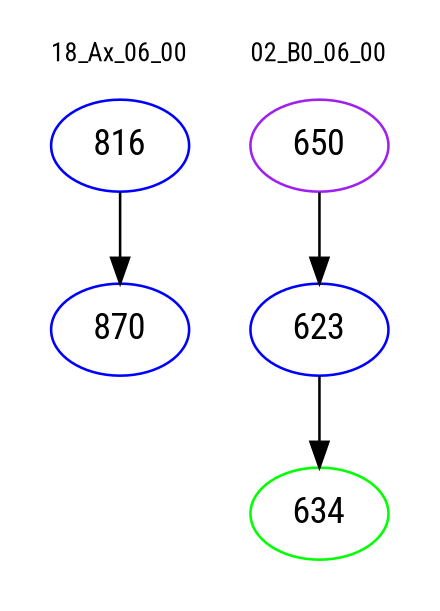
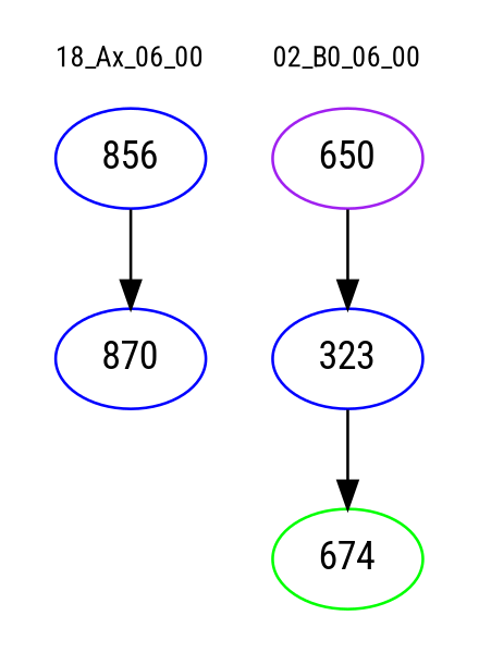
  digraph {
    fontname="Roboto Condensed"
    node [color=blue fontname="Roboto Condensed"]
    edge [color=black fontname="Roboto Condensed"]
-   n1 [label=816]
+   n1 [label=856]
    n2 [label=870]
    n3 [color=purple label=650]
-   n4 [label=623]
-   n5 [color=green label=634]
+   n4 [label=323]
+   n5 [color=green label=674]
    subgraph cluster_1 {
      color=white
      fontsize=10
      label="18_Ax_06_00"
      n1
      n2
    }
    subgraph cluster_2 {
      color=white
      fontsize=10
      label="02_B0_06_00"
      n3
      n4
      n5
    }
    n1 -> n2
    n3 -> n4
    n4 -> n5
  }
